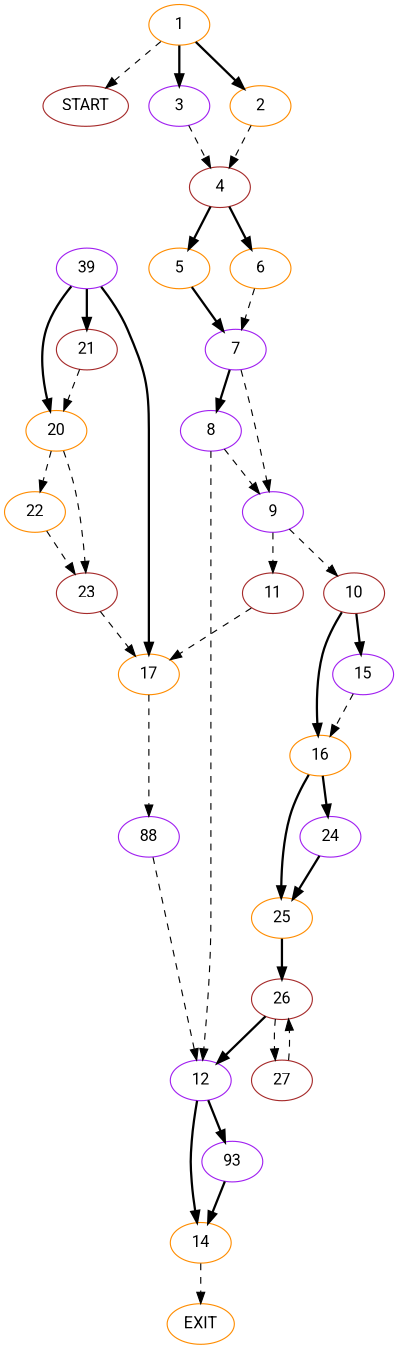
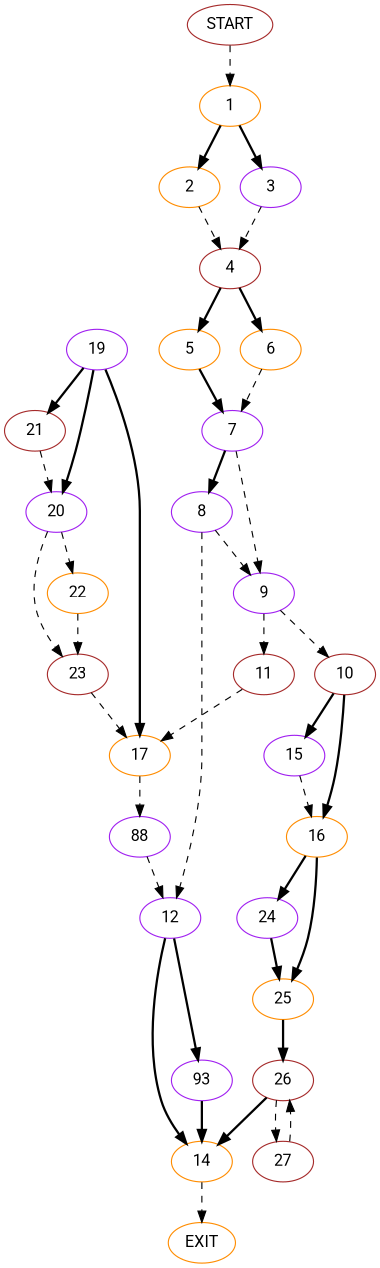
  digraph {
    fontname=Roboto
    node [color=darkorange fontname=Roboto]
    edge [fontname=Roboto style=dashed]
    n1 [color=brown label=START]
    1
    2
    3 [color=purple]
    n5 [label=EXIT]
    4 [color=brown]
    5
    6
    7 [color=purple]
    8 [color=purple]
    9 [color=purple]
    12 [color=purple]
    10 [color=brown]
    11 [color=brown]
    n15 [color=purple label=93]
    14
    15 [color=purple]
    16
    17
    24 [color=purple]
    25
    n22 [color=purple label=88]
    26 [color=brown]
-   19 [color=purple label=39]
-   20
+   19 [color=purple]
+   20 [color=purple]
    21 [color=brown]
    22
    23 [color=brown]
    27 [color=brown]
-   1 -> n1
+   n1 -> 1
    1 -> 2 [style=bold]
    1 -> 3 [style=bold]
    2 -> 4
    3 -> 4
    4 -> 5 [style=bold]
    4 -> 6 [style=bold]
    5 -> 7 [style=bold]
    6 -> 7
    7 -> 8 [style=bold]
    7 -> 9
    8 -> 9
    8 -> 12
    9 -> 10
    9 -> 11
    12 -> n15 [style=bold]
    12 -> 14 [style=bold]
    10 -> 15 [style=bold]
    10 -> 16 [style=bold]
    11 -> 17
    n15 -> 14 [style=bold]
    14 -> n5
    15 -> 16
    16 -> 24 [style=bold]
    16 -> 25 [style=bold]
    17 -> n22
    24 -> 25 [style=bold]
    25 -> 26 [style=bold]
    n22 -> 12
-   26 -> 12 [style=bold]
+   26 -> 14 [style=bold]
    26 -> 27
    19 -> 17 [style=bold]
    19 -> 20 [style=bold]
    19 -> 21 [style=bold]
    20 -> 22
    20 -> 23
    21 -> 20
    22 -> 23
    23 -> 17
    27 -> 26
  }
